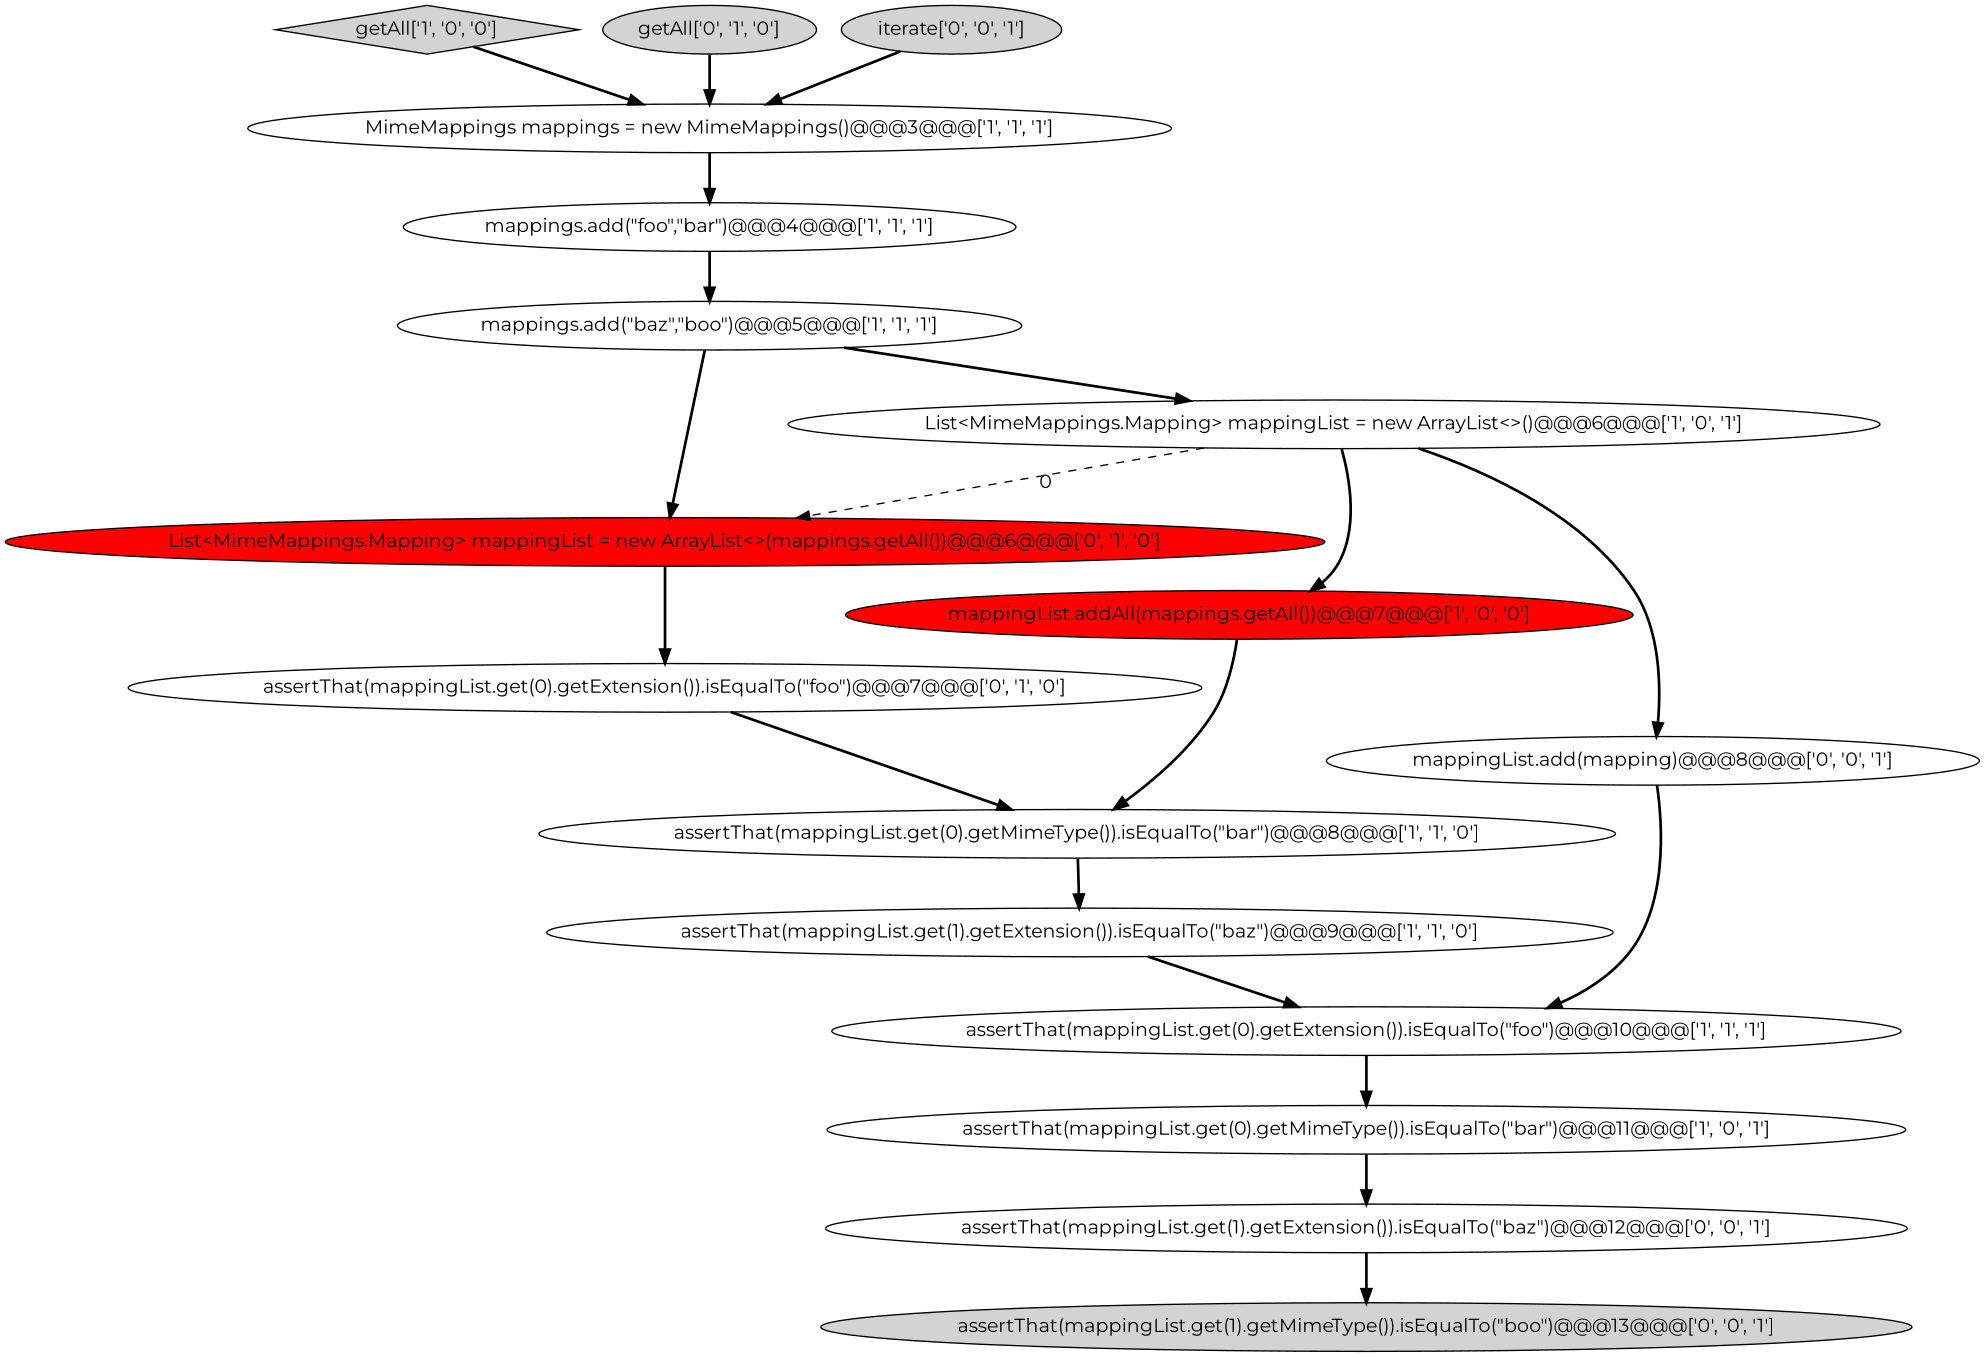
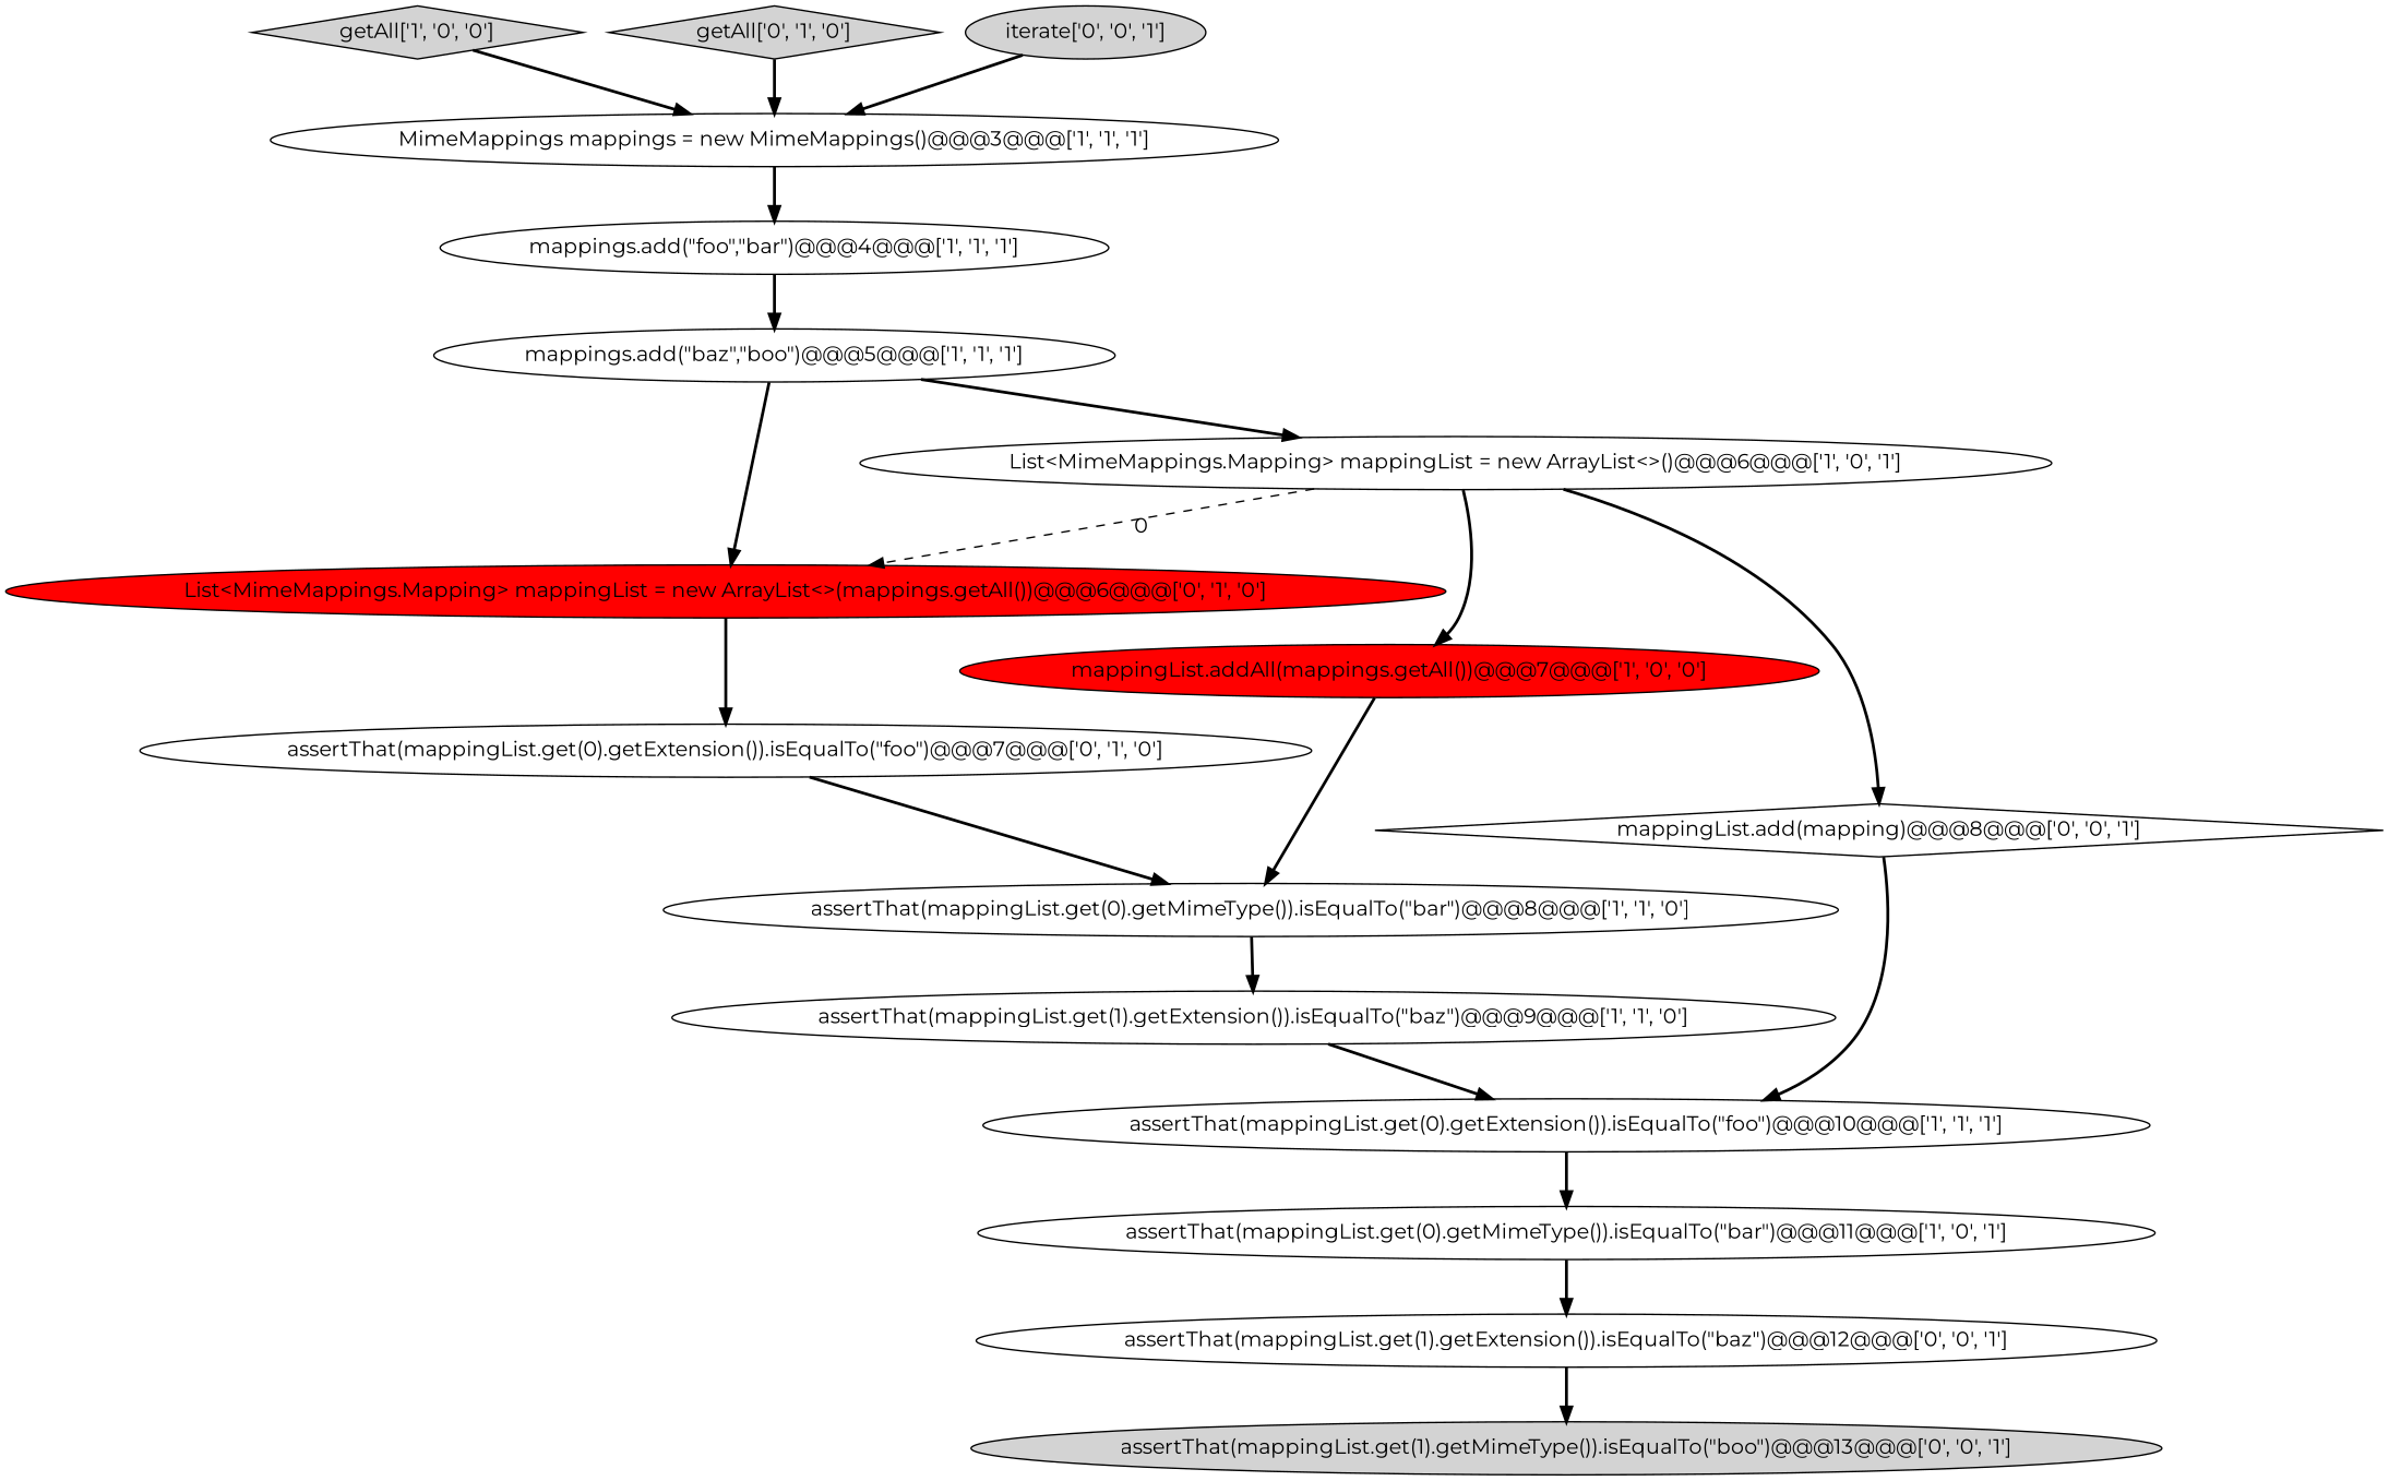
  digraph {
    fontname=Montserrat
    node [fillcolor=white fontname=Montserrat shape=ellipse style=filled]
    edge [fontname=Montserrat style=bold]
    n1 [fillcolor=red label="mappingList.addAll(mappings.getAll())@@@7@@@['1', '0', '0']"]
    n2 [label="assertThat(mappingList.get(0).getMimeType()).isEqualTo(\"bar\")@@@8@@@['1', '1', '0']"]
    n3 [label="assertThat(mappingList.get(1).getExtension()).isEqualTo(\"baz\")@@@9@@@['1', '1', '0']"]
    n4 [fillcolor=lightgray label="getAll['1', '0', '0']" shape=diamond]
    n5 [label="MimeMappings mappings = new MimeMappings()@@@3@@@['1', '1', '1']"]
    n6 [label="mappings.add(\"foo\",\"bar\")@@@4@@@['1', '1', '1']"]
    n7 [label="assertThat(mappingList.get(0).getExtension()).isEqualTo(\"foo\")@@@10@@@['1', '1', '1']"]
    n8 [label="assertThat(mappingList.get(0).getMimeType()).isEqualTo(\"bar\")@@@11@@@['1', '0', '1']"]
    n9 [label="assertThat(mappingList.get(1).getExtension()).isEqualTo(\"baz\")@@@12@@@['0', '0', '1']"]
    n10 [fillcolor=red label="List<MimeMappings.Mapping> mappingList = new ArrayList<>(mappings.getAll())@@@6@@@['0', '1', '0']"]
    n11 [label="assertThat(mappingList.get(0).getExtension()).isEqualTo(\"foo\")@@@7@@@['0', '1', '0']"]
    n12 [label="mappings.add(\"baz\",\"boo\")@@@5@@@['1', '1', '1']"]
    n13 [label="List<MimeMappings.Mapping> mappingList = new ArrayList<>()@@@6@@@['1', '0', '1']"]
-   n14 [label="mappingList.add(mapping)@@@8@@@['0', '0', '1']"]
-   n15 [fillcolor=lightgray label="getAll['0', '1', '0']"]
+   n14 [label="mappingList.add(mapping)@@@8@@@['0', '0', '1']" shape=diamond]
+   n15 [fillcolor=lightgray label="getAll['0', '1', '0']" shape=diamond]
    n16 [fillcolor=lightgray label="iterate['0', '0', '1']"]
    n17 [fillcolor=lightgray label="assertThat(mappingList.get(1).getMimeType()).isEqualTo(\"boo\")@@@13@@@['0', '0', '1']"]
    n1 -> n2
    n2 -> n3
    n3 -> n7
    n4 -> n5
    n5 -> n6
    n6 -> n12
    n7 -> n8
    n8 -> n9
    n9 -> n17
    n10 -> n11
    n11 -> n2
    n12 -> n10
    n12 -> n13
    n13 -> n1
    n13 -> n10 [label=0 style=dashed]
    n13 -> n14
    n14 -> n7
    n15 -> n5
    n16 -> n5
  }
